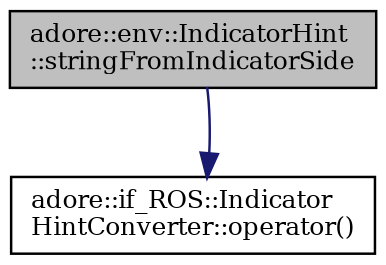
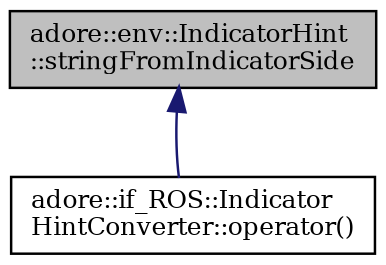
  digraph {
    rankdir=TB
    fontname="DejaVu Serif"
    node [color=black fontname="DejaVu Serif" fontsize=10 shape=record style=filled]
    n1 [fillcolor=grey75 fontcolor=black height=0.2 label="adore::env::IndicatorHint\l::stringFromIndicatorSide" width=0.4]
    n2 [fillcolor=white height=0.2 label="adore::if_ROS::Indicator\lHintConverter::operator()" width=0.4]
-   n2 -> n1 [color=midnightblue dir=back fontname="DejaVu Serif" fontsize=10 labelfontname=Helvetica labelfontsize=10 style=solid]
+   n1 -> n2 [color=midnightblue dir=back fontname="DejaVu Serif" fontsize=10 labelfontname=Helvetica labelfontsize=10 style=solid]
  }
